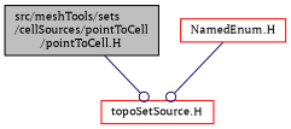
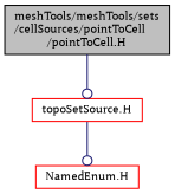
  digraph {
    fontname="PT Serif"
    node [color=red fontname="PT Serif" fontsize=10 shape=record]
    edge [arrowhead=odot color=midnightblue fontname="PT Serif" fontsize=10 labelfontname=FreeSans labelfontsize=10 style=solid]
-   n1 [color=black fillcolor=grey75 fontcolor=black height=0.2 label="src/meshTools/sets\l/cellSources/pointToCell\l/pointToCell.H" style=filled width=0.4]
+   n1 [color=black fillcolor=grey75 fontcolor=black height=0.2 label="meshTools/meshTools/sets\l/cellSources/pointToCell\l/pointToCell.H" style=filled width=0.4]
    n2 [height=0.2 label="topoSetSource.H" width=0.4]
    n3 [height=0.2 label="NamedEnum.H" width=0.4]
    n1 -> n2
-   n3 -> n2
+   n2 -> n3
  }
